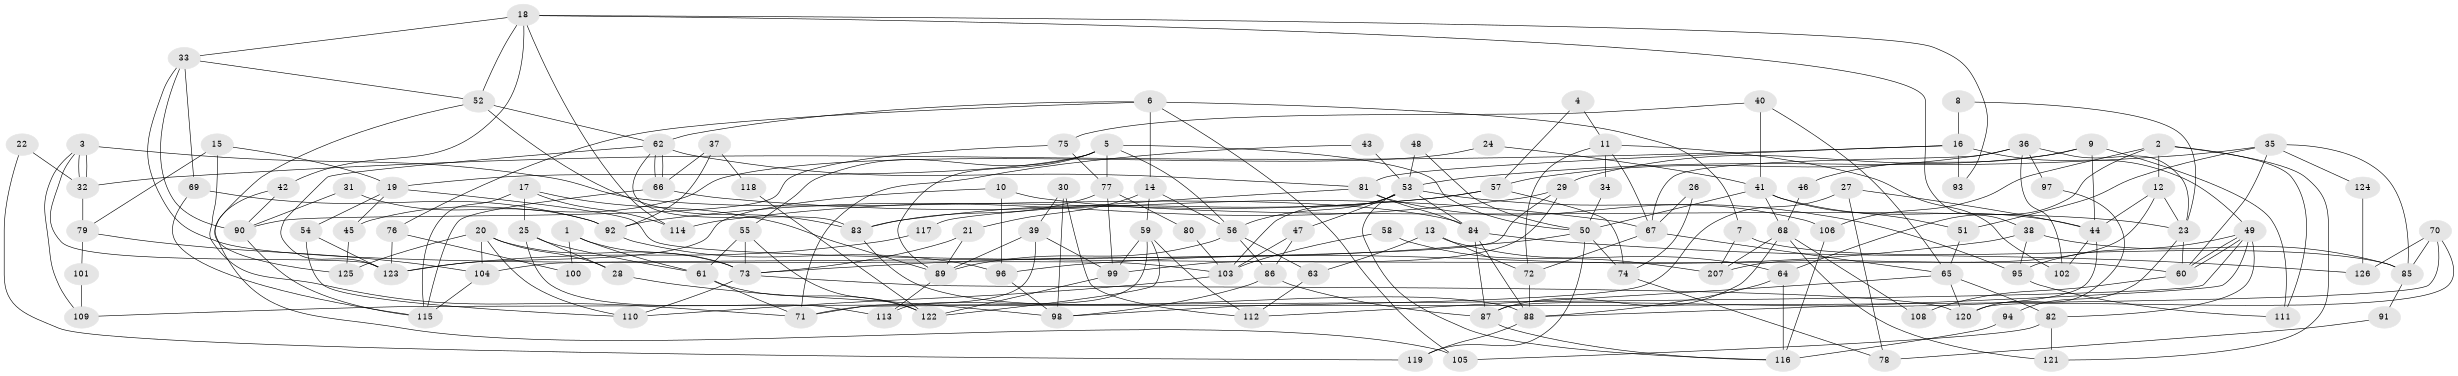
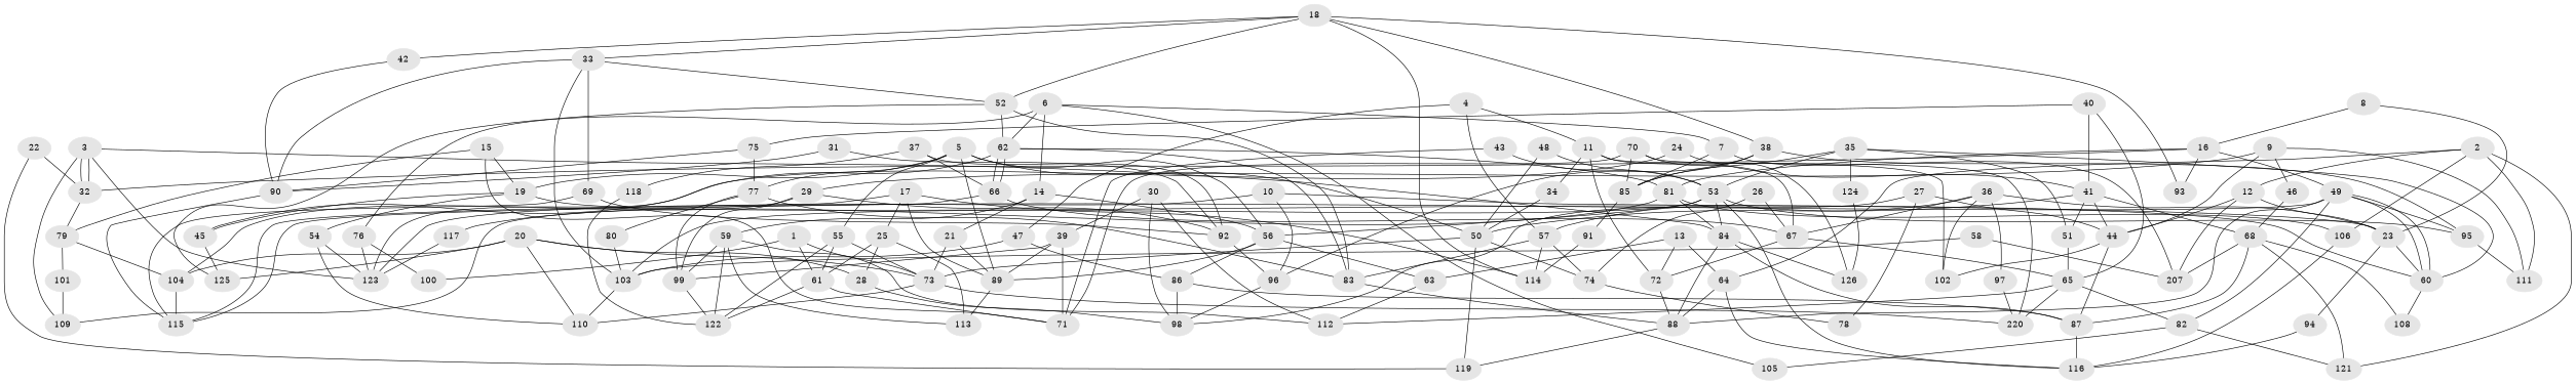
  graph {
    node [color=gray90 style=filled]
    1
    61
    73
    100
    71
    122
    110
-   120
+   120 [label=220]
    2
    12
    64
    106
    111
    121
    n15 [label=207]
    23
    44
    88
    116
    3
    32
    84
    109
    123
    79
    87
    126
    4
    11
    47
    57
    34
    67
    72
    102
    103
    86
    114
    74
    83
    5
    19
    50
    55
    56
    77
    89
    45
    54
    60
    119
    63
    99
    80
    113
    6
    7
    14
    62
    76
    105
    85
    21
    59
    81
    66
    91
    8
    16
    49
    93
    94
    9
    29
    46
    104
    92
    68
    10
    96
    98
    65
    13
    112
    15
    101
    95
    82
    117
    17
    25
    115
    28
    18
    33
    38
    42
    52
    90
    69
    125
    108
    20
    22
    24
    41
    51
    26
    78
    27
    30
    39
    31
    35
    53
    124
    36
    97
    37
    118
    40
    75
    43
    48
    58
    70
    1 -- 61
    1 -- 73
    1 -- 100
    61 -- 71
    61 -- 122
    73 -- 110
    73 -- 120
    2 -- 12
    2 -- 64
    2 -- 106
    2 -- 111
    2 -- 121
    12 -- n15
    12 -- 23
    12 -- 44
    64 -- 88
    64 -- 116
    106 -- 116
    23 -- 60
    23 -- 94
    44 -- 87
    44 -- 102
    88 -- 119
    3 -- 32
    3 -- 32
    3 -- 84
    3 -- 109
    3 -- 123
    32 -- 79
    84 -- 88
    84 -- 87
    84 -- 126
    79 -- 104
    79 -- 101
    87 -- 116
    4 -- 11
-   53 -- 47
+   4 -- 47
    4 -- 57
    11 -- 34
    11 -- 67
    11 -- 72
    11 -- 102
    47 -- 103
    47 -- 86
    57 -- 114
    57 -- 74
    57 -- 83
    34 -- 50
    67 -- 72
    67 -- 65
    72 -- 88
    103 -- 110
    86 -- 87
    86 -- 98
    74 -- 78
    83 -- 88
    5 -- 19
    5 -- 50
    5 -- 55
    5 -- 56
    5 -- 77
    5 -- 89
    19 -- 45
    19 -- 54
    19 -- 60
    50 -- 73
    50 -- 74
    50 -- 119
    55 -- 61
    55 -- 73
    55 -- 122
    56 -- 86
    56 -- 89
    56 -- 63
    77 -- 83
    77 -- 99
    77 -- 80
    89 -- 113
    45 -- 125
    54 -- 110
    54 -- 123
    60 -- 108
    63 -- 112
    99 -- 122
    80 -- 103
    6 -- 7
    6 -- 14
    6 -- 62
    6 -- 76
    6 -- 105
    7 -- n15
    7 -- 85
    14 -- 56
    14 -- 21
    14 -- 59
    62 -- 123
    62 -- 83
    62 -- 81
    62 -- 66
    62 -- 66
    76 -- 100
    76 -- 123
    85 -- 91
    21 -- 73
    21 -- 89
    59 -- 122
    59 -- 99
    59 -- 113
    59 -- 112
    81 -- 106
    81 -- 84
    81 -- 117
    66 -- 67
    66 -- 115
-   91 -- 78
+   91 -- 114
    8 -- 23
    8 -- 16
    16 -- 32
    16 -- 81
    16 -- 49
    16 -- 93
    49 -- 88
    49 -- 109
    49 -- 60
    49 -- 60
    49 -- 95
    49 -- 82
    94 -- 116
    9 -- 111
    9 -- 44
    9 -- 29
    9 -- 46
    29 -- 99
    29 -- 104
    29 -- 92
    46 -- 68
    104 -- 115
    92 -- 96
    68 -- 121
    68 -- n15
    68 -- 87
    68 -- 108
    10 -- 23
    10 -- 123
    10 -- 96
    96 -- 98
    65 -- 120
    65 -- 112
    65 -- 82
    13 -- 64
    13 -- 72
    13 -- 63
    15 -- 71
    15 -- 79
    15 -- 19
    101 -- 109
    95 -- 111
    82 -- 121
    82 -- 105
    117 -- 123
    17 -- 114
    17 -- 89
    17 -- 25
    17 -- 115
    25 -- 61
    25 -- 113
    25 -- 28
    28 -- 98
    18 -- 114
    18 -- 93
    18 -- 33
    18 -- 38
    18 -- 42
    18 -- 52
    33 -- 103
    33 -- 52
    33 -- 90
    33 -- 69
    38 -- 85
    38 -- 96
    38 -- 95
-   42 -- 105
    42 -- 90
    52 -- 83
    52 -- 62
    52 -- 125
    90 -- 115
    69 -- 92
    69 -- 115
    20 -- 73
    20 -- 110
    20 -- 104
    20 -- 28
    20 -- 125
    22 -- 32
    22 -- 119
    24 -- 45
    24 -- 41
    41 -- 44
    41 -- 50
    41 -- 68
    41 -- 51
    51 -- 65
    26 -- 67
    26 -- 74
    27 -- 44
    27 -- 98
    27 -- 78
    30 -- 98
    30 -- 112
    30 -- 39
    39 -- 71
    39 -- 89
    39 -- 99
    31 -- 92
    31 -- 90
    35 -- 60
    35 -- 85
    35 -- 51
    35 -- 53
    35 -- 124
    53 -- 116
    53 -- 84
    53 -- 103
    53 -- 56
    53 -- 95
    124 -- 126
    36 -- 23
    36 -- 57
    36 -- 67
    36 -- 102
    36 -- 97
    97 -- 120
    37 -- 66
    37 -- 92
    37 -- 118
    118 -- 122
    40 -- 65
    40 -- 41
    40 -- 75
    75 -- 77
    75 -- 90
    43 -- 71
    43 -- 53
    48 -- 50
    48 -- 53
    58 -- n15
    58 -- 103
    70 -- 71
    70 -- 120
    70 -- 126
    70 -- 85
  }
